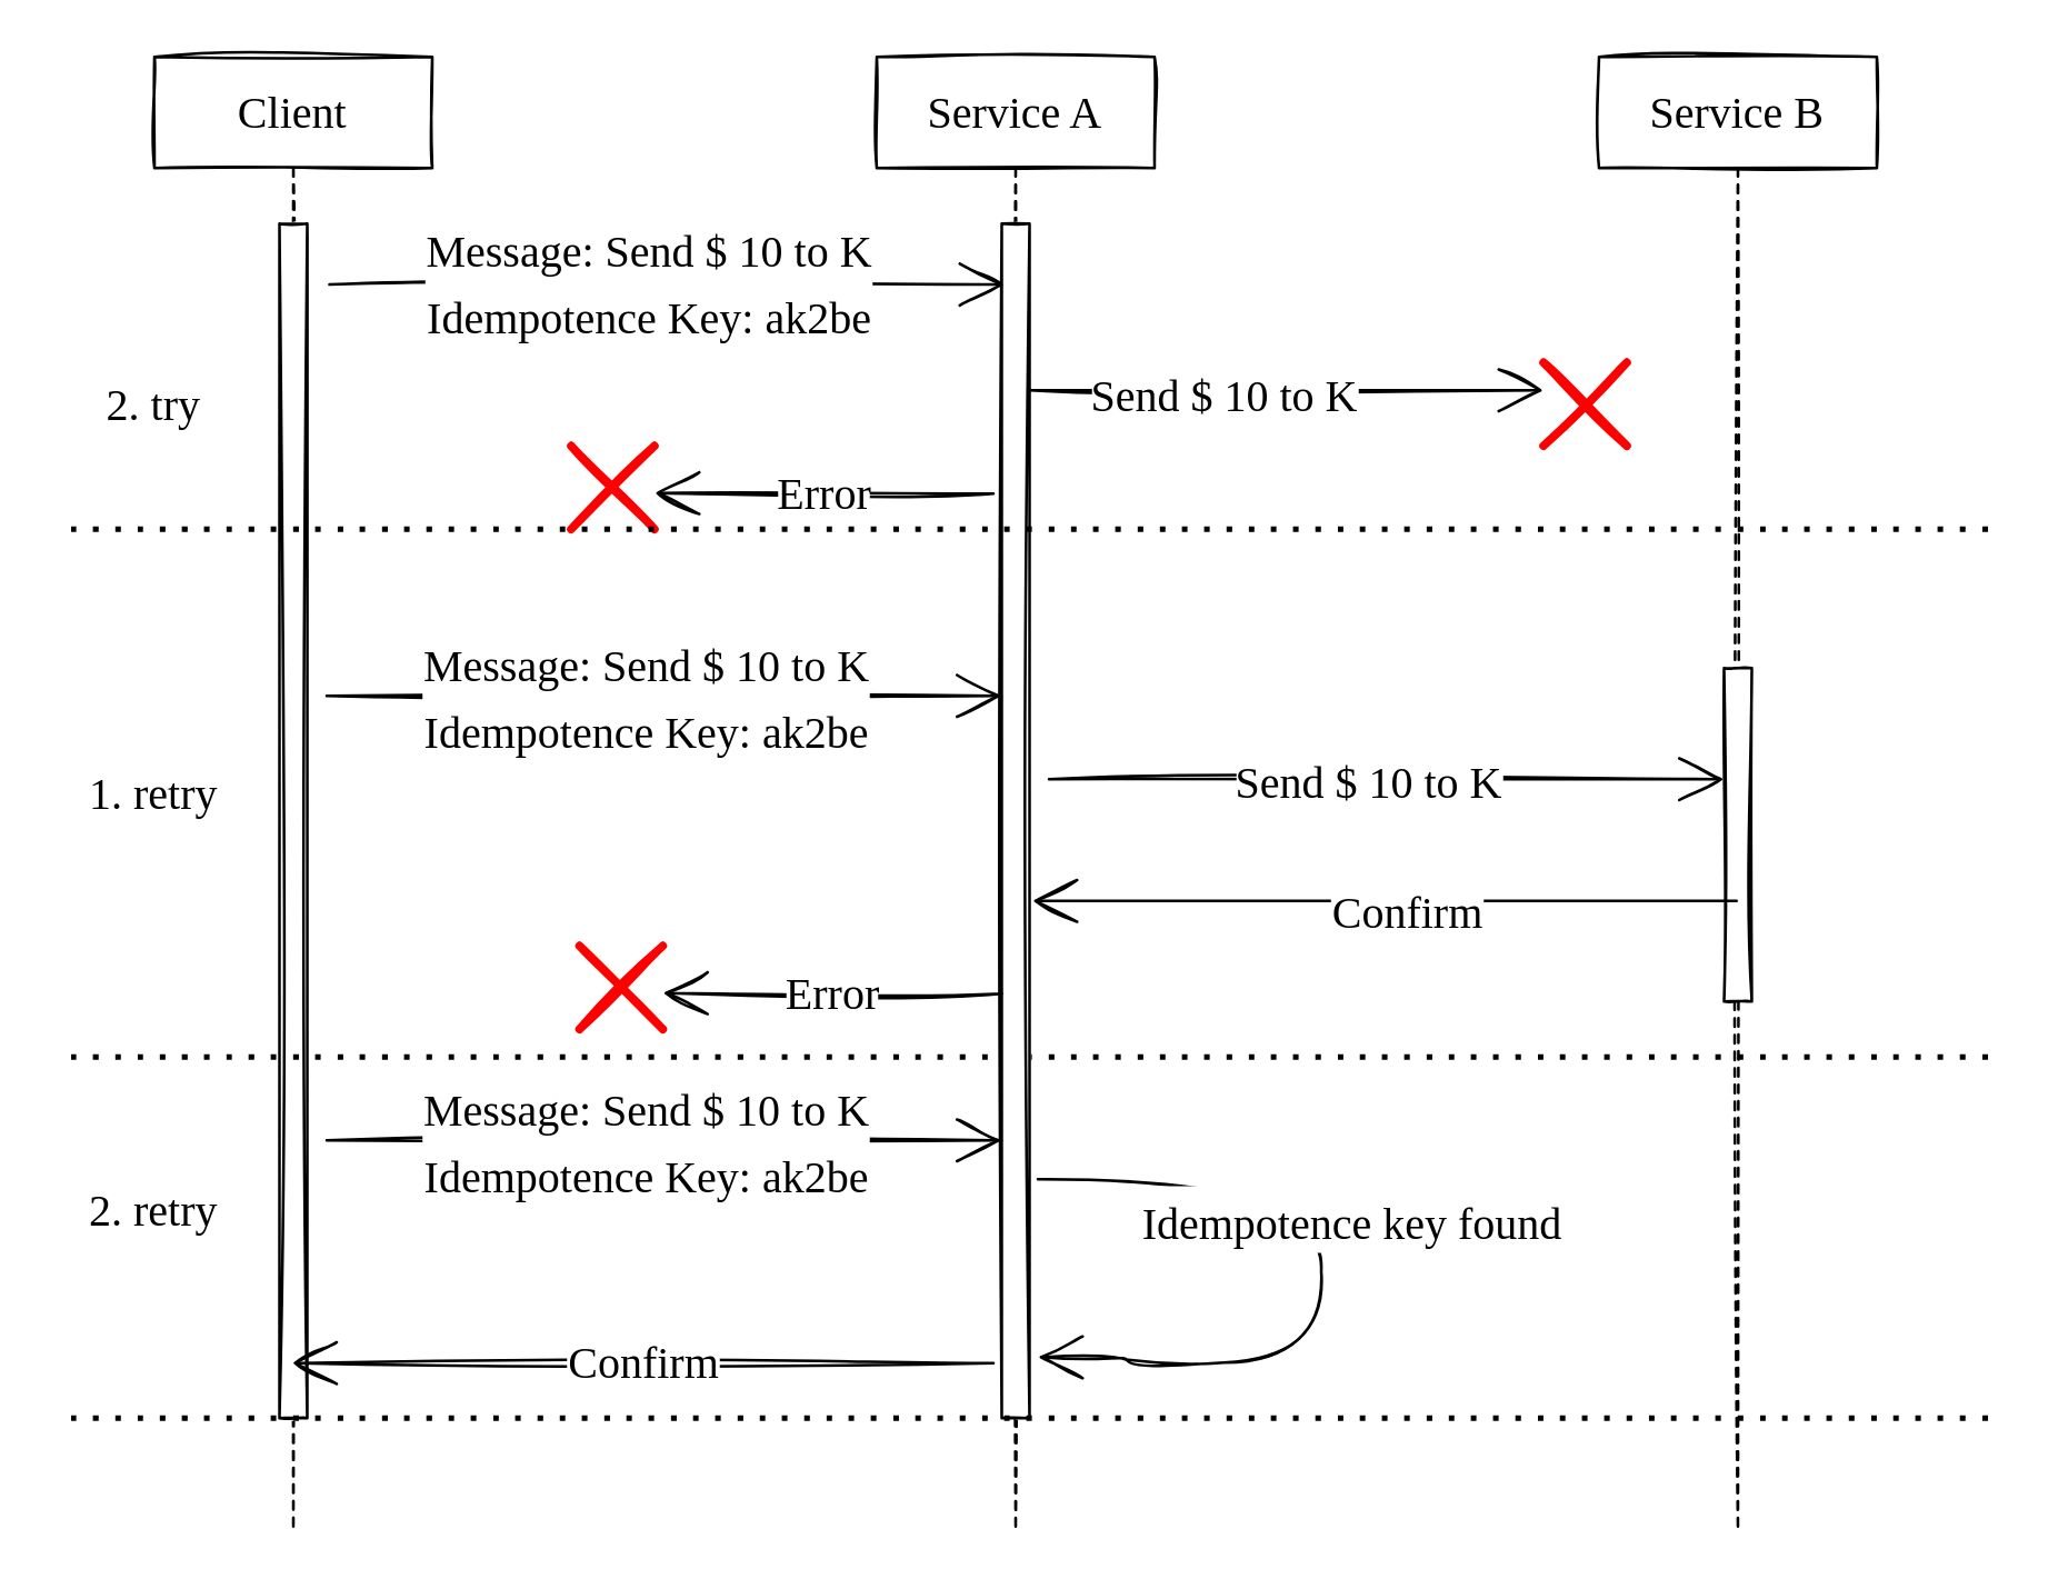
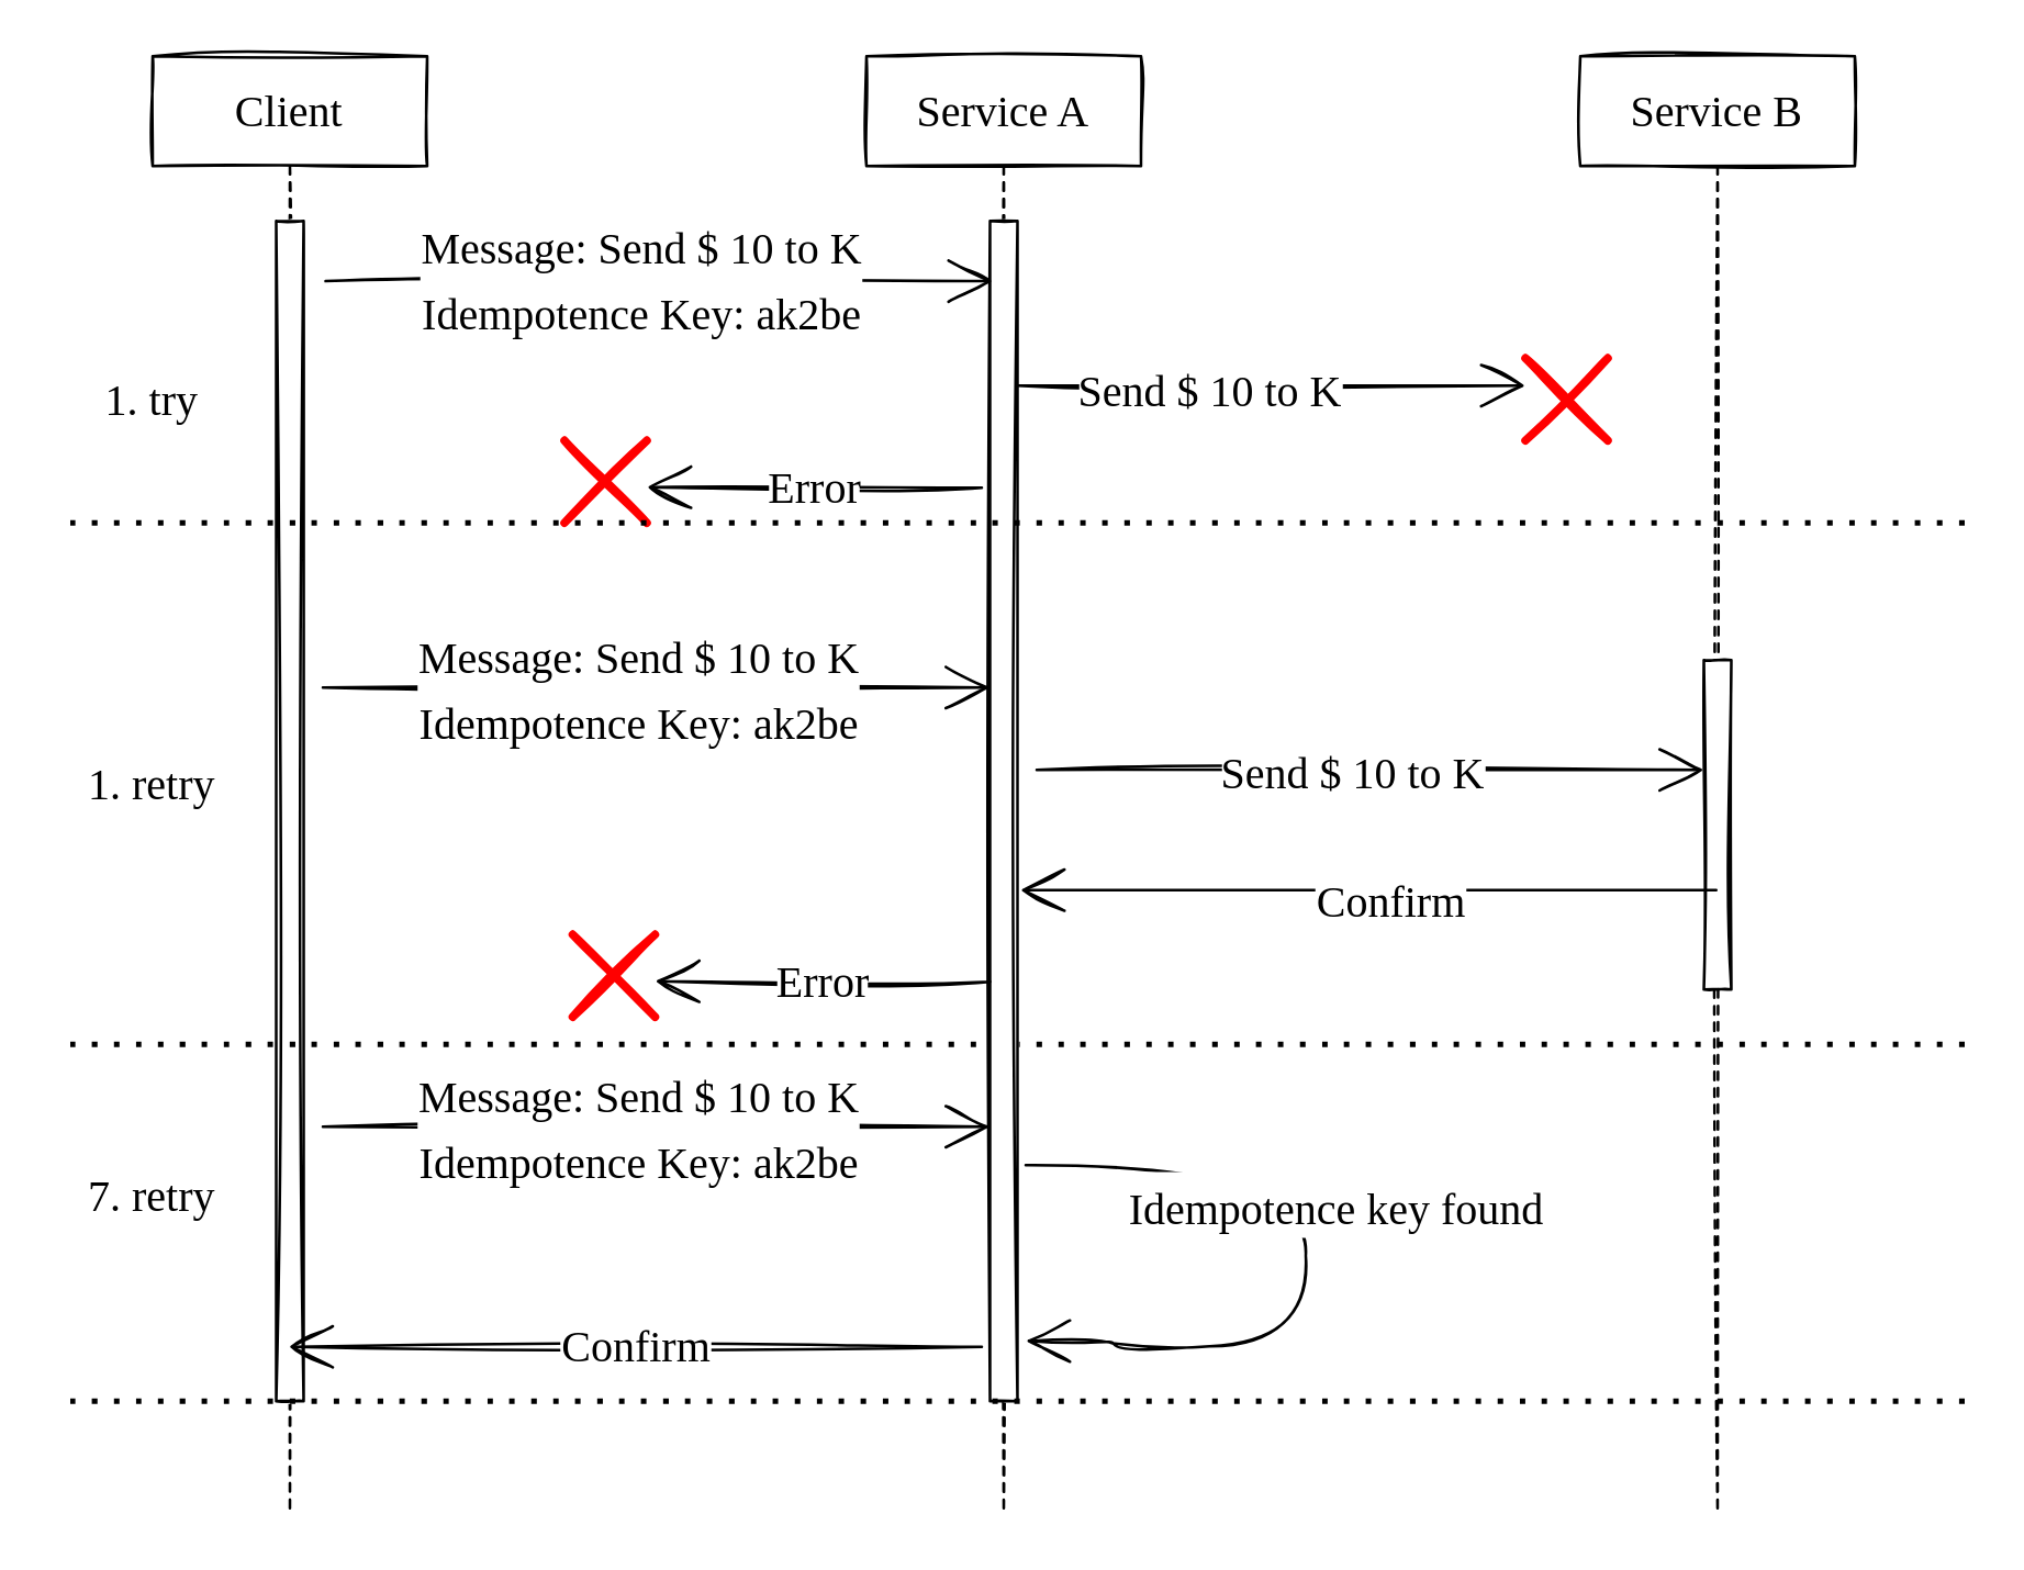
  <mxCell id="0" />
  <mxCell id="1" parent="0" />
  <mxCell id="2" value="Client" style="shape=umlLifeline;perimeter=lifelinePerimeter;whiteSpace=wrap;html=1;container=1;collapsible=0;recursiveResize=0;outlineConnect=0;fontFamily=Architects Daughter;sketch=1;fontSource=https%3A%2F%2Ffonts.googleapis.com%2Fcss%3Ffamily%3DArchitects%2BDaughter;fontSize=16;" parent="1" vertex="1"><mxGeometry x="55" y="20" width="100" height="530" as="geometry" /></mxCell>
  <mxCell id="3" value="" style="html=1;points=[];perimeter=orthogonalPerimeter;sketch=1;hachureGap=4;fontFamily=Architects Daughter;fontSource=https%3A%2F%2Ffonts.googleapis.com%2Fcss%3Ffamily%3DArchitects%2BDaughter;fontSize=20;" parent="2" vertex="1"><mxGeometry x="45" y="60" width="10" height="430" as="geometry" /></mxCell>
- <mxCell id="4" value="2. try" style="text;html=1;strokeColor=none;fillColor=none;align=center;verticalAlign=middle;whiteSpace=wrap;rounded=0;fontFamily=Architects Daughter;fontSource=https%3A%2F%2Ffonts.googleapis.com%2Fcss%3Ffamily%3DArchitects%2BDaughter;fontSize=16;" vertex="1" parent="2"><mxGeometry x="-30" y="110" width="60" height="30" as="geometry" /></mxCell>
+ <mxCell id="4" value="1. try" style="text;html=1;strokeColor=none;fillColor=none;align=center;verticalAlign=middle;whiteSpace=wrap;rounded=0;fontFamily=Architects Daughter;fontSource=https%3A%2F%2Ffonts.googleapis.com%2Fcss%3Ffamily%3DArchitects%2BDaughter;fontSize=16;" vertex="1" parent="2"><mxGeometry x="-30" y="110" width="60" height="30" as="geometry" /></mxCell>
  <mxCell id="5" value="1. retry" style="text;html=1;strokeColor=none;fillColor=none;align=center;verticalAlign=middle;whiteSpace=wrap;rounded=0;fontFamily=Architects Daughter;fontSource=https%3A%2F%2Ffonts.googleapis.com%2Fcss%3Ffamily%3DArchitects%2BDaughter;fontSize=16;" vertex="1" parent="2"><mxGeometry x="-30" y="250" width="60" height="30" as="geometry" /></mxCell>
  <mxCell id="6" value="" style="endArrow=none;dashed=1;html=1;dashPattern=1 3;strokeWidth=2;rounded=0;curved=1;" edge="1" parent="2"><mxGeometry width="50" height="50" relative="1" as="geometry"><mxPoint x="-30" y="360" as="sourcePoint" /><mxPoint x="660" y="360" as="targetPoint" /></mxGeometry></mxCell>
  <mxCell id="7" value="Service A" style="shape=umlLifeline;perimeter=lifelinePerimeter;whiteSpace=wrap;html=1;container=1;collapsible=0;recursiveResize=0;outlineConnect=0;fontFamily=Architects Daughter;sketch=1;fontSource=https%3A%2F%2Ffonts.googleapis.com%2Fcss%3Ffamily%3DArchitects%2BDaughter;fontSize=16;" parent="1" vertex="1"><mxGeometry x="315" y="20" width="100" height="530" as="geometry" /></mxCell>
  <mxCell id="8" value="" style="html=1;points=[];perimeter=orthogonalPerimeter;sketch=1;hachureGap=4;fontFamily=Architects Daughter;fontSource=https%3A%2F%2Ffonts.googleapis.com%2Fcss%3Ffamily%3DArchitects%2BDaughter;fontSize=20;" parent="7" vertex="1"><mxGeometry x="45" y="60" width="10" height="430" as="geometry" /></mxCell>
  <mxCell id="9" style="rounded=0;sketch=1;hachureGap=4;orthogonalLoop=1;jettySize=auto;html=1;entryX=0.1;entryY=0.051;entryDx=0;entryDy=0;entryPerimeter=0;fontFamily=Architects Daughter;fontSource=https%3A%2F%2Ffonts.googleapis.com%2Fcss%3Ffamily%3DArchitects%2BDaughter;fontSize=16;endArrow=open;startSize=14;endSize=14;sourcePerimeterSpacing=8;targetPerimeterSpacing=8;" parent="7" edge="1"><mxGeometry relative="1" as="geometry"><mxPoint x="62" y="260.0" as="sourcePoint" /><mxPoint x="305" y="260.0" as="targetPoint" /></mxGeometry></mxCell>
  <mxCell id="10" value="&lt;font style=&quot;font-size: 16px;&quot;&gt;Send $ 10 to K&lt;/font&gt;" style="edgeLabel;html=1;align=center;verticalAlign=middle;resizable=0;points=[];fontSize=20;fontFamily=Architects Daughter;" parent="9" vertex="1" connectable="0"><mxGeometry x="-0.062" y="2" relative="1" as="geometry"><mxPoint as="offset" /></mxGeometry></mxCell>
  <mxCell id="11" value="Error" style="rounded=0;sketch=1;hachureGap=4;orthogonalLoop=1;jettySize=auto;html=1;fontFamily=Architects Daughter;fontSource=https%3A%2F%2Ffonts.googleapis.com%2Fcss%3Ffamily%3DArchitects%2BDaughter;fontSize=16;endArrow=open;startSize=14;endSize=14;sourcePerimeterSpacing=8;targetPerimeterSpacing=8;exitX=-0.3;exitY=0.226;exitDx=0;exitDy=0;exitPerimeter=0;" parent="7" edge="1"><mxGeometry relative="1" as="geometry"><mxPoint x="45" y="337.18" as="sourcePoint" /><mxPoint x="-77" y="337" as="targetPoint" /></mxGeometry></mxCell>
  <mxCell id="12" value="" style="shape=umlDestroy;whiteSpace=wrap;html=1;strokeWidth=3;sketch=1;hachureGap=4;fontFamily=Architects Daughter;fontSource=https%3A%2F%2Ffonts.googleapis.com%2Fcss%3Ffamily%3DArchitects%2BDaughter;fontSize=16;strokeColor=#FF0000;" parent="7" vertex="1"><mxGeometry x="-107" y="320" width="30" height="30" as="geometry" /></mxCell>
  <mxCell id="13" style="rounded=0;sketch=1;hachureGap=4;orthogonalLoop=1;jettySize=auto;html=1;entryX=0.1;entryY=0.051;entryDx=0;entryDy=0;entryPerimeter=0;fontFamily=Architects Daughter;fontSource=https%3A%2F%2Ffonts.googleapis.com%2Fcss%3Ffamily%3DArchitects%2BDaughter;fontSize=16;endArrow=open;startSize=14;endSize=14;sourcePerimeterSpacing=8;targetPerimeterSpacing=8;" parent="7" edge="1"><mxGeometry relative="1" as="geometry"><mxPoint x="-198" y="390.0" as="sourcePoint" /><mxPoint x="45" y="390.0" as="targetPoint" /></mxGeometry></mxCell>
  <mxCell id="14" value="&lt;font style=&quot;font-size: 16px;&quot;&gt;Message: Send $ 10 to K&lt;br&gt;Idempotence Key: ak2be&lt;br&gt;&lt;/font&gt;" style="edgeLabel;html=1;align=center;verticalAlign=middle;resizable=0;points=[];fontSize=20;fontFamily=Architects Daughter;" parent="13" vertex="1" connectable="0"><mxGeometry x="-0.062" y="2" relative="1" as="geometry"><mxPoint as="offset" /></mxGeometry></mxCell>
  <mxCell id="15" value="Confirm" style="rounded=0;sketch=1;hachureGap=4;orthogonalLoop=1;jettySize=auto;html=1;fontFamily=Architects Daughter;fontSource=https%3A%2F%2Ffonts.googleapis.com%2Fcss%3Ffamily%3DArchitects%2BDaughter;fontSize=16;endArrow=open;startSize=14;endSize=14;sourcePerimeterSpacing=8;targetPerimeterSpacing=8;exitX=-0.3;exitY=0.226;exitDx=0;exitDy=0;exitPerimeter=0;" parent="7" target="2" edge="1"><mxGeometry relative="1" as="geometry"><mxPoint x="42" y="470.18" as="sourcePoint" /><mxPoint x="-80" y="470" as="targetPoint" /></mxGeometry></mxCell>
  <mxCell id="16" style="rounded=0;sketch=1;hachureGap=4;orthogonalLoop=1;jettySize=auto;html=1;fontFamily=Architects Daughter;fontSource=https%3A%2F%2Ffonts.googleapis.com%2Fcss%3Ffamily%3DArchitects%2BDaughter;fontSize=16;endArrow=open;startSize=14;endSize=14;sourcePerimeterSpacing=8;targetPerimeterSpacing=8;edgeStyle=orthogonalEdgeStyle;entryX=1.3;entryY=0.949;entryDx=0;entryDy=0;entryPerimeter=0;exitX=1.3;exitY=0.8;exitDx=0;exitDy=0;exitPerimeter=0;curved=1;" parent="7" edge="1" target="8" source="8"><mxGeometry relative="1" as="geometry"><mxPoint x="90" y="404.86" as="sourcePoint" /><mxPoint x="90" y="490.0" as="targetPoint" /><Array as="points"><mxPoint x="160" y="404" /><mxPoint x="160" y="470" /><mxPoint x="90" y="470" /><mxPoint x="90" y="468" /></Array></mxGeometry></mxCell>
  <mxCell id="17" value="&lt;font style=&quot;font-size: 16px;&quot;&gt;Idempotence key found&lt;/font&gt;" style="edgeLabel;html=1;align=center;verticalAlign=middle;resizable=0;points=[];fontSize=20;fontFamily=Architects Daughter;" parent="16" vertex="1" connectable="0"><mxGeometry x="-0.062" y="2" relative="1" as="geometry"><mxPoint x="8" y="-13" as="offset" /></mxGeometry></mxCell>
  <mxCell id="18" value="Service B" style="shape=umlLifeline;perimeter=lifelinePerimeter;whiteSpace=wrap;html=1;container=1;collapsible=0;recursiveResize=0;outlineConnect=0;fontFamily=Architects Daughter;sketch=1;fontSource=https%3A%2F%2Ffonts.googleapis.com%2Fcss%3Ffamily%3DArchitects%2BDaughter;fontSize=16;" parent="1" vertex="1"><mxGeometry x="575" y="20" width="100" height="530" as="geometry" /></mxCell>
  <mxCell id="19" value="" style="html=1;points=[];perimeter=orthogonalPerimeter;sketch=1;hachureGap=4;fontFamily=Architects Daughter;fontSource=https%3A%2F%2Ffonts.googleapis.com%2Fcss%3Ffamily%3DArchitects%2BDaughter;fontSize=20;" parent="18" vertex="1"><mxGeometry x="45" y="220" width="10" height="120" as="geometry" /></mxCell>
  <mxCell id="20" style="rounded=0;sketch=1;hachureGap=4;orthogonalLoop=1;jettySize=auto;html=1;entryX=0.1;entryY=0.051;entryDx=0;entryDy=0;entryPerimeter=0;fontFamily=Architects Daughter;fontSource=https%3A%2F%2Ffonts.googleapis.com%2Fcss%3Ffamily%3DArchitects%2BDaughter;fontSize=16;endArrow=open;startSize=14;endSize=14;sourcePerimeterSpacing=8;targetPerimeterSpacing=8;" parent="1" source="3" target="8" edge="1"><mxGeometry relative="1" as="geometry" /></mxCell>
  <mxCell id="21" value="&lt;font style=&quot;font-size: 16px;&quot;&gt;Message: Send $ 10 to K&lt;br&gt;Idempotence Key: ak2be&lt;br&gt;&lt;/font&gt;" style="edgeLabel;html=1;align=center;verticalAlign=middle;resizable=0;points=[];fontSize=20;fontFamily=Architects Daughter;" parent="20" vertex="1" connectable="0"><mxGeometry x="-0.062" y="2" relative="1" as="geometry"><mxPoint as="offset" /></mxGeometry></mxCell>
  <mxCell id="22" style="rounded=0;sketch=1;hachureGap=4;orthogonalLoop=1;jettySize=auto;html=1;fontFamily=Architects Daughter;fontSource=https%3A%2F%2Ffonts.googleapis.com%2Fcss%3Ffamily%3DArchitects%2BDaughter;fontSize=16;endArrow=open;startSize=14;endSize=14;sourcePerimeterSpacing=8;targetPerimeterSpacing=8;" parent="1" edge="1"><mxGeometry relative="1" as="geometry"><mxPoint x="370" y="140" as="sourcePoint" /><mxPoint x="555" y="140" as="targetPoint" /></mxGeometry></mxCell>
  <mxCell id="23" value="Send $ 10 to K" style="edgeLabel;html=1;align=center;verticalAlign=middle;resizable=0;points=[];fontSize=16;fontFamily=Architects Daughter;" parent="22" vertex="1" connectable="0"><mxGeometry x="-0.254" y="-1" relative="1" as="geometry"><mxPoint as="offset" /></mxGeometry></mxCell>
  <mxCell id="24" value="" style="shape=umlDestroy;whiteSpace=wrap;html=1;strokeWidth=3;sketch=1;hachureGap=4;fontFamily=Architects Daughter;fontSource=https%3A%2F%2Ffonts.googleapis.com%2Fcss%3Ffamily%3DArchitects%2BDaughter;fontSize=16;strokeColor=#FF0000;" parent="1" vertex="1"><mxGeometry x="555" y="130" width="30" height="30" as="geometry" /></mxCell>
  <mxCell id="25" value="Error" style="rounded=0;sketch=1;hachureGap=4;orthogonalLoop=1;jettySize=auto;html=1;fontFamily=Architects Daughter;fontSource=https%3A%2F%2Ffonts.googleapis.com%2Fcss%3Ffamily%3DArchitects%2BDaughter;fontSize=16;endArrow=open;startSize=14;endSize=14;sourcePerimeterSpacing=8;targetPerimeterSpacing=8;exitX=-0.3;exitY=0.226;exitDx=0;exitDy=0;exitPerimeter=0;" parent="1" source="8" edge="1"><mxGeometry relative="1" as="geometry"><mxPoint x="380" y="150" as="sourcePoint" /><mxPoint x="235" y="177" as="targetPoint" /></mxGeometry></mxCell>
  <mxCell id="26" value="" style="shape=umlDestroy;whiteSpace=wrap;html=1;strokeWidth=3;sketch=1;hachureGap=4;fontFamily=Architects Daughter;fontSource=https%3A%2F%2Ffonts.googleapis.com%2Fcss%3Ffamily%3DArchitects%2BDaughter;fontSize=16;strokeColor=#FF0000;" parent="1" vertex="1"><mxGeometry x="205" y="160" width="30" height="30" as="geometry" /></mxCell>
  <mxCell id="27" style="rounded=0;sketch=1;hachureGap=4;orthogonalLoop=1;jettySize=auto;html=1;entryX=0.1;entryY=0.051;entryDx=0;entryDy=0;entryPerimeter=0;fontFamily=Architects Daughter;fontSource=https%3A%2F%2Ffonts.googleapis.com%2Fcss%3Ffamily%3DArchitects%2BDaughter;fontSize=16;endArrow=open;startSize=14;endSize=14;sourcePerimeterSpacing=8;targetPerimeterSpacing=8;" parent="1" edge="1"><mxGeometry relative="1" as="geometry"><mxPoint x="117" y="250" as="sourcePoint" /><mxPoint x="360" y="250" as="targetPoint" /></mxGeometry></mxCell>
  <mxCell id="28" value="&lt;font style=&quot;font-size: 16px;&quot;&gt;Message: Send $ 10 to K&lt;br&gt;Idempotence Key: ak2be&lt;br&gt;&lt;/font&gt;" style="edgeLabel;html=1;align=center;verticalAlign=middle;resizable=0;points=[];fontSize=20;fontFamily=Architects Daughter;" parent="27" vertex="1" connectable="0"><mxGeometry x="-0.062" y="2" relative="1" as="geometry"><mxPoint as="offset" /></mxGeometry></mxCell>
  <mxCell id="29" style="rounded=0;sketch=1;hachureGap=4;orthogonalLoop=1;jettySize=auto;html=1;entryX=1.1;entryY=0.567;entryDx=0;entryDy=0;entryPerimeter=0;fontFamily=Architects Daughter;fontSource=https%3A%2F%2Ffonts.googleapis.com%2Fcss%3Ffamily%3DArchitects%2BDaughter;fontSize=16;endArrow=open;startSize=14;endSize=14;sourcePerimeterSpacing=8;targetPerimeterSpacing=8;" parent="1" source="18" target="8" edge="1"><mxGeometry relative="1" as="geometry"><mxPoint x="387" y="290" as="sourcePoint" /><mxPoint x="630" y="290" as="targetPoint" /></mxGeometry></mxCell>
  <mxCell id="30" value="&lt;font style=&quot;font-size: 16px;&quot;&gt;Confirm&lt;/font&gt;" style="edgeLabel;html=1;align=center;verticalAlign=middle;resizable=0;points=[];fontSize=20;fontFamily=Architects Daughter;" parent="29" vertex="1" connectable="0"><mxGeometry x="-0.062" y="2" relative="1" as="geometry"><mxPoint as="offset" /></mxGeometry></mxCell>
  <mxCell id="31" value="" style="endArrow=none;dashed=1;html=1;dashPattern=1 3;strokeWidth=2;rounded=0;curved=1;" edge="1" parent="1"><mxGeometry width="50" height="50" relative="1" as="geometry"><mxPoint x="25" y="190" as="sourcePoint" /><mxPoint x="715" y="190" as="targetPoint" /></mxGeometry></mxCell>
- <mxCell id="32" value="2. retry" style="text;html=1;strokeColor=none;fillColor=none;align=center;verticalAlign=middle;whiteSpace=wrap;rounded=0;fontFamily=Architects Daughter;fontSource=https%3A%2F%2Ffonts.googleapis.com%2Fcss%3Ffamily%3DArchitects%2BDaughter;fontSize=16;" vertex="1" parent="1"><mxGeometry x="20" y="420" width="70" height="30" as="geometry" /></mxCell>
+ <mxCell id="32" value="7. retry" style="text;html=1;strokeColor=none;fillColor=none;align=center;verticalAlign=middle;whiteSpace=wrap;rounded=0;fontFamily=Architects Daughter;fontSource=https%3A%2F%2Ffonts.googleapis.com%2Fcss%3Ffamily%3DArchitects%2BDaughter;fontSize=16;" vertex="1" parent="1"><mxGeometry x="20" y="420" width="70" height="30" as="geometry" /></mxCell>
  <mxCell id="33" value="" style="endArrow=none;dashed=1;html=1;dashPattern=1 3;strokeWidth=2;rounded=0;curved=1;" edge="1" parent="1"><mxGeometry width="50" height="50" relative="1" as="geometry"><mxPoint x="25" y="510" as="sourcePoint" /><mxPoint x="715" y="510" as="targetPoint" /></mxGeometry></mxCell>
